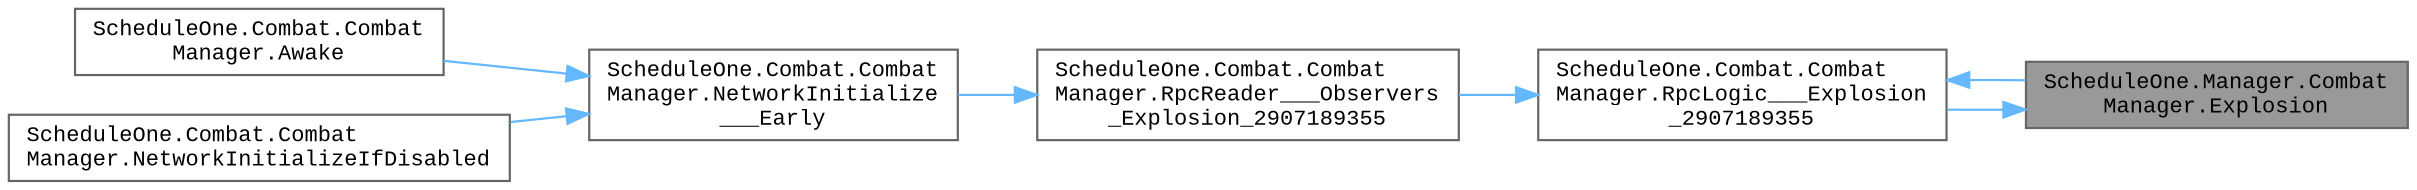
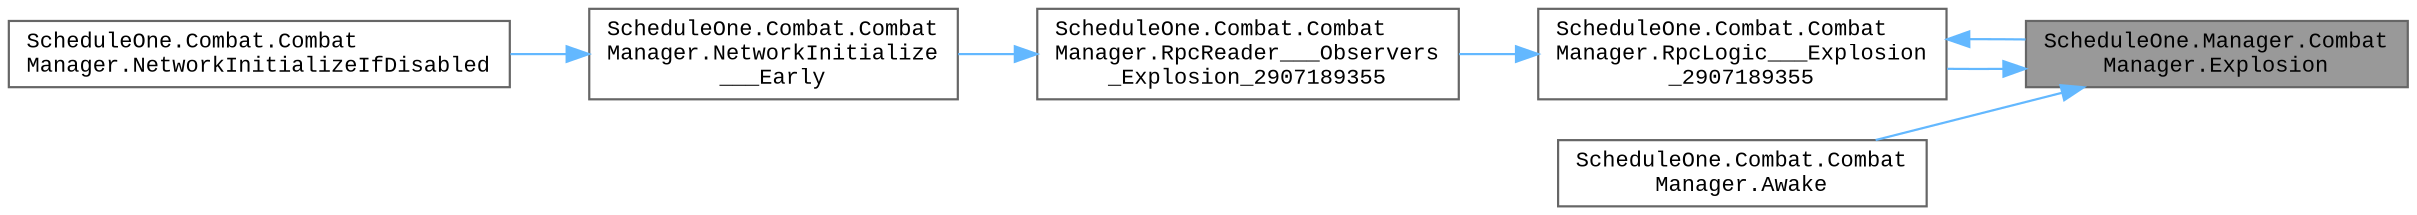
  digraph {
    fontname="Liberation Mono"
    rankdir=RL
    node [color=grey40 fillcolor=white fontname="Liberation Mono" fontsize=10 shape=box style=filled]
    edge [color=steelblue1 dir=back fontname="Liberation Mono" fontsize=10 labelfontname=Helvetica labelfontsize=10 style=solid]
    n1 [color=gray40 fillcolor=grey60 fontcolor=black height=0.2 label="ScheduleOne.Manager.Combat\lManager.Explosion" width=0.4]
    n2 [height=0.2 label="ScheduleOne.Combat.Combat\lManager.RpcLogic___Explosion\l_2907189355" width=0.4]
    n3 [height=0.2 label="ScheduleOne.Combat.Combat\lManager.RpcReader___Observers\l_Explosion_2907189355" width=0.4]
    n4 [height=0.2 label="ScheduleOne.Combat.Combat\lManager.NetworkInitialize\l___Early" width=0.4]
    n5 [height=0.2 label="ScheduleOne.Combat.Combat\lManager.Awake" width=0.4]
    n6 [height=0.2 label="ScheduleOne.Combat.Combat\lManager.NetworkInitializeIfDisabled" width=0.4]
    n1 -> n2
    n2 -> n1
    n2 -> n3
    n3 -> n4
-   n4 -> n5
+   n1 -> n5
    n4 -> n6
  }
